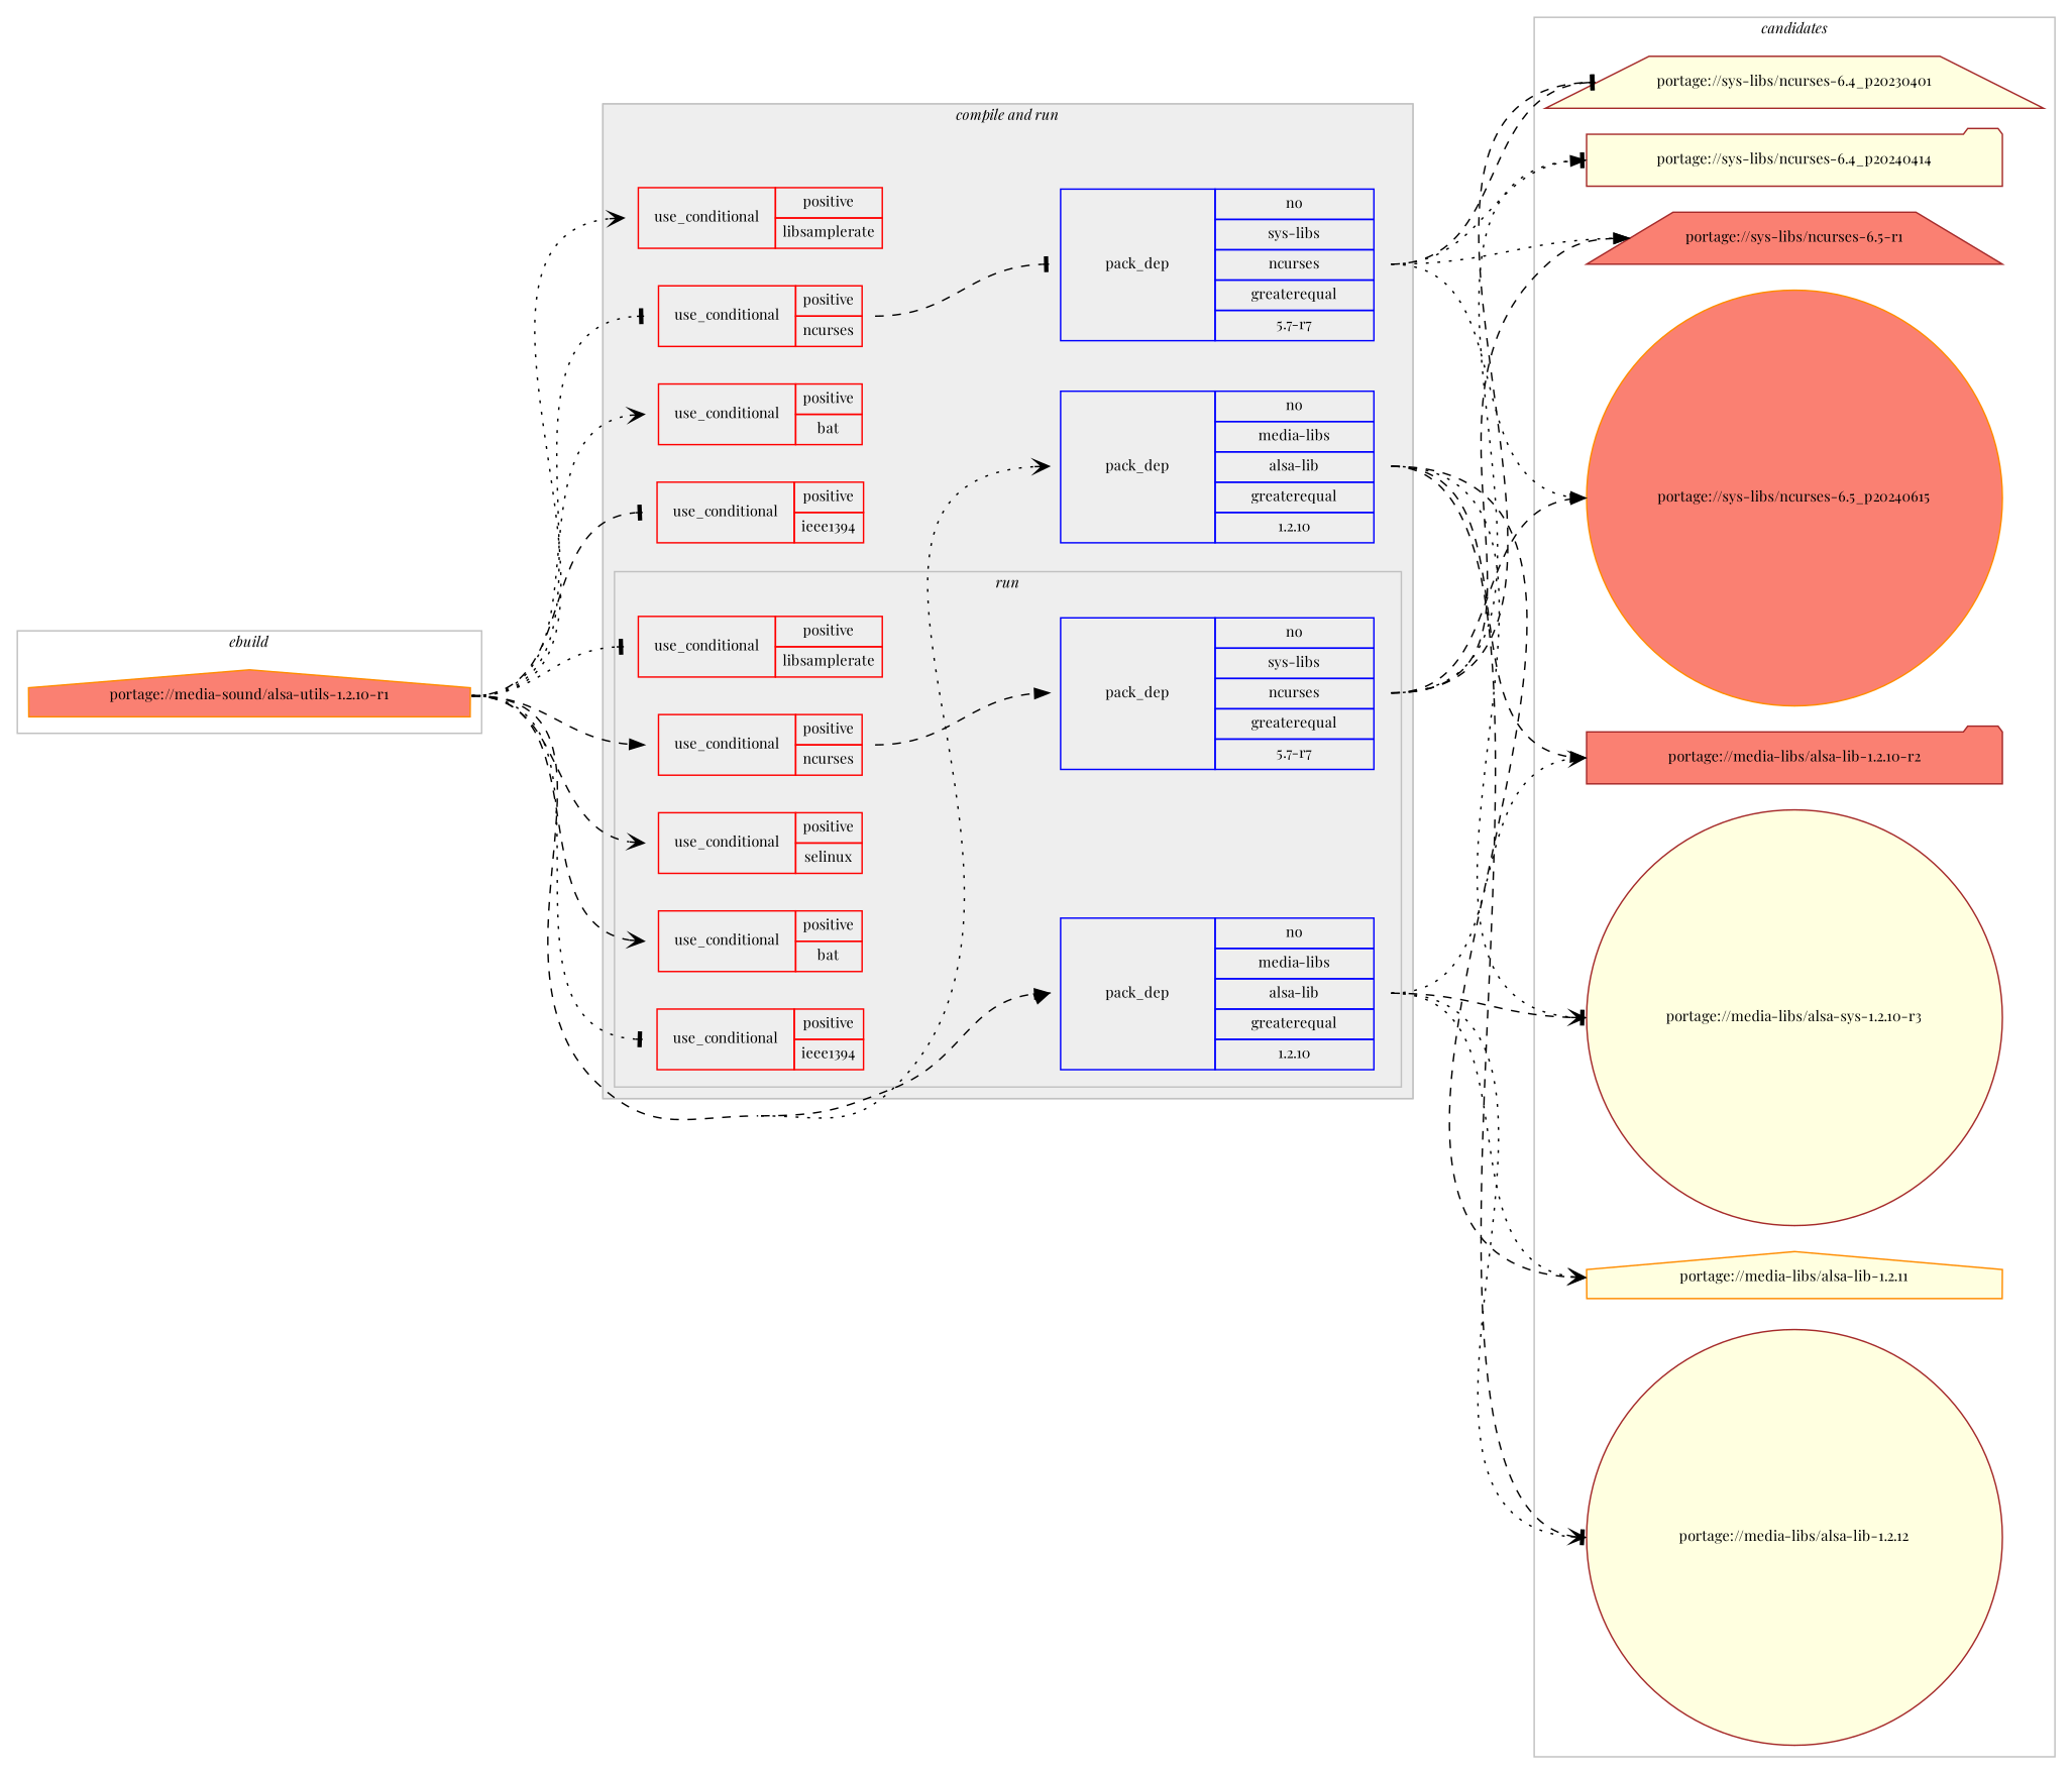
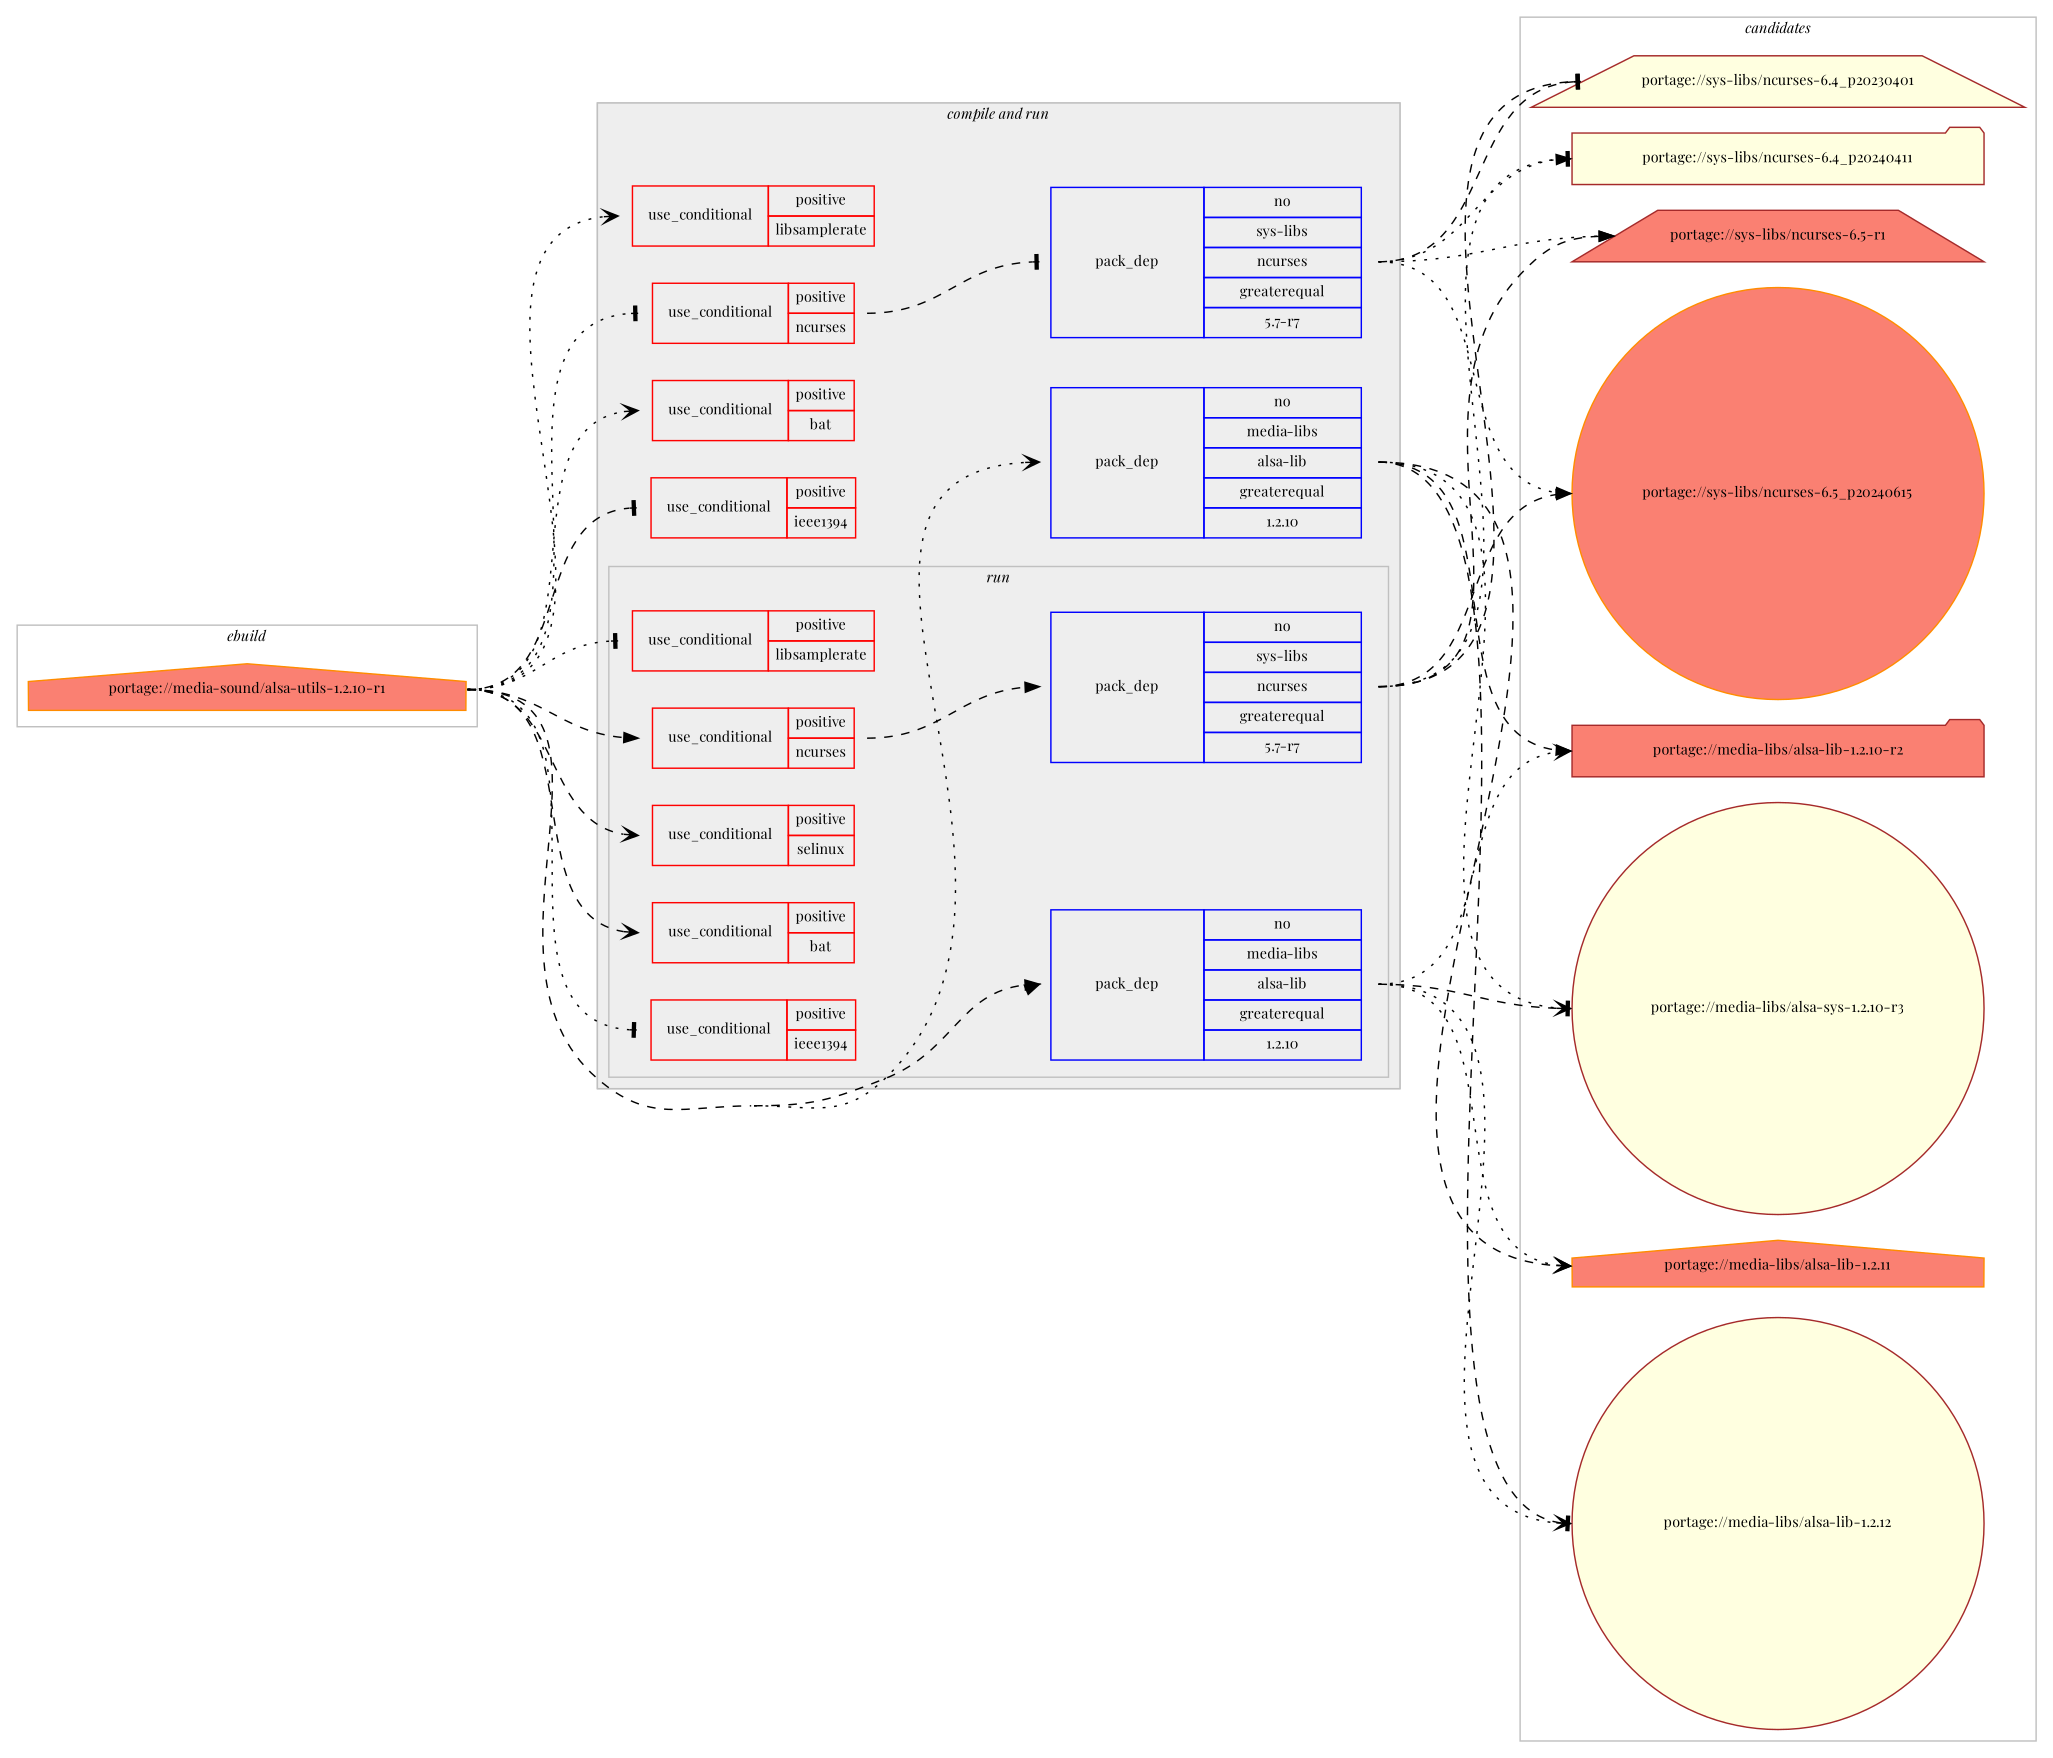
  digraph {
    compound=true
    concentrate=true
    fontname="Playfair Display"
    fontsize=10
    newrank=true
    rankdir=LR
    ranksep=1.5
    node [color=red fontname="Playfair Display" fontsize=10 shape=none]
    edge [arrowhead=vee fontname="Playfair Display" headport=w style=dashed tailport=e weight=100]
    n1 [color=darkorange fillcolor=salmon label="portage://media-sound/alsa-utils-1.2.10-r1" shape=house style=filled width=4]
    n2 [label=<<TABLE BORDER="0" CELLBORDER="1" CELLSPACING="0" CELLPADDING="4"><TR><TD ROWSPAN="3" CELLPADDING="10">use_conditional</TD></TR><TR><TD>positive</TD></TR><TR><TD>bat</TD></TR></TABLE>>]
    n3 [label=<<TABLE BORDER="0" CELLBORDER="1" CELLSPACING="0" CELLPADDING="4"><TR><TD ROWSPAN="3" CELLPADDING="10">use_conditional</TD></TR><TR><TD>positive</TD></TR><TR><TD>ieee1394</TD></TR></TABLE>>]
    n4 [label=<<TABLE BORDER="0" CELLBORDER="1" CELLSPACING="0" CELLPADDING="4"><TR><TD ROWSPAN="3" CELLPADDING="10">use_conditional</TD></TR><TR><TD>positive</TD></TR><TR><TD>libsamplerate</TD></TR></TABLE>>]
    n5 [color=blue label=<<TABLE BORDER="0" CELLBORDER="1" CELLSPACING="0" CELLPADDING="4" WIDTH="220"><TR><TD ROWSPAN="6" CELLPADDING="30">pack_dep</TD></TR><TR><TD WIDTH="110">no</TD></TR><TR><TD>sys-libs</TD></TR><TR><TD>ncurses</TD></TR><TR><TD>greaterequal</TD></TR><TR><TD>5.7-r7</TD></TR></TABLE>>]
    n6 [label=<<TABLE BORDER="0" CELLBORDER="1" CELLSPACING="0" CELLPADDING="4"><TR><TD ROWSPAN="3" CELLPADDING="10">use_conditional</TD></TR><TR><TD>positive</TD></TR><TR><TD>ncurses</TD></TR></TABLE>>]
    n7 [color=blue label=<<TABLE BORDER="0" CELLBORDER="1" CELLSPACING="0" CELLPADDING="4" WIDTH="220"><TR><TD ROWSPAN="6" CELLPADDING="30">pack_dep</TD></TR><TR><TD WIDTH="110">no</TD></TR><TR><TD>media-libs</TD></TR><TR><TD>alsa-lib</TD></TR><TR><TD>greaterequal</TD></TR><TR><TD>1.2.10</TD></TR></TABLE>>]
    n8 [label=<<TABLE BORDER="0" CELLBORDER="1" CELLSPACING="0" CELLPADDING="4"><TR><TD ROWSPAN="3" CELLPADDING="10">use_conditional</TD></TR><TR><TD>positive</TD></TR><TR><TD>selinux</TD></TR></TABLE>>]
    n9 [label=<<TABLE BORDER="0" CELLBORDER="1" CELLSPACING="0" CELLPADDING="4"><TR><TD ROWSPAN="3" CELLPADDING="10">use_conditional</TD></TR><TR><TD>positive</TD></TR><TR><TD>bat</TD></TR></TABLE>>]
    n10 [label=<<TABLE BORDER="0" CELLBORDER="1" CELLSPACING="0" CELLPADDING="4"><TR><TD ROWSPAN="3" CELLPADDING="10">use_conditional</TD></TR><TR><TD>positive</TD></TR><TR><TD>ieee1394</TD></TR></TABLE>>]
    n11 [label=<<TABLE BORDER="0" CELLBORDER="1" CELLSPACING="0" CELLPADDING="4"><TR><TD ROWSPAN="3" CELLPADDING="10">use_conditional</TD></TR><TR><TD>positive</TD></TR><TR><TD>libsamplerate</TD></TR></TABLE>>]
    n12 [color=blue label=<<TABLE BORDER="0" CELLBORDER="1" CELLSPACING="0" CELLPADDING="4" WIDTH="220"><TR><TD ROWSPAN="6" CELLPADDING="30">pack_dep</TD></TR><TR><TD WIDTH="110">no</TD></TR><TR><TD>sys-libs</TD></TR><TR><TD>ncurses</TD></TR><TR><TD>greaterequal</TD></TR><TR><TD>5.7-r7</TD></TR></TABLE>>]
    n13 [label=<<TABLE BORDER="0" CELLBORDER="1" CELLSPACING="0" CELLPADDING="4"><TR><TD ROWSPAN="3" CELLPADDING="10">use_conditional</TD></TR><TR><TD>positive</TD></TR><TR><TD>ncurses</TD></TR></TABLE>>]
    n14 [color=blue label=<<TABLE BORDER="0" CELLBORDER="1" CELLSPACING="0" CELLPADDING="4" WIDTH="220"><TR><TD ROWSPAN="6" CELLPADDING="30">pack_dep</TD></TR><TR><TD WIDTH="110">no</TD></TR><TR><TD>media-libs</TD></TR><TR><TD>alsa-lib</TD></TR><TR><TD>greaterequal</TD></TR><TR><TD>1.2.10</TD></TR></TABLE>>]
    n15 [color=brown fillcolor=lightyellow label="portage://sys-libs/ncurses-6.4_p20230401" shape=trapezium style=filled width=4]
-   n16 [color=brown fillcolor=lightyellow label="portage://sys-libs/ncurses-6.4_p20240414" shape=folder style=filled width=4]
+   n16 [color=brown fillcolor=lightyellow label="portage://sys-libs/ncurses-6.4_p20240411" shape=folder style=filled width=4]
    n17 [color=brown fillcolor=salmon label="portage://sys-libs/ncurses-6.5-r1" shape=trapezium style=filled width=4]
    n18 [color=darkorange fillcolor=salmon label="portage://sys-libs/ncurses-6.5_p20240615" shape=circle style=filled width=4]
    n19 [color=brown fillcolor=salmon label="portage://media-libs/alsa-lib-1.2.10-r2" shape=folder style=filled width=4]
    n20 [color=brown fillcolor=lightyellow label="portage://media-libs/alsa-sys-1.2.10-r3" shape=circle style=filled width=4]
-   n21 [color=darkorange fillcolor=lightyellow label="portage://media-libs/alsa-lib-1.2.11" shape=house style=filled width=4]
+   n21 [color=darkorange fillcolor=salmon label="portage://media-libs/alsa-lib-1.2.11" shape=house style=filled width=4]
    n22 [color=brown fillcolor=lightyellow label="portage://media-libs/alsa-lib-1.2.12" shape=circle style=filled width=4]
    subgraph cluster_1 {
      color=gray
      label=<<i>ebuild</i>>
      rank=same
      n1
    }
    subgraph cluster_2 {
      color=gray
      label=<<i>dependencies</i>>
      subgraph cluster_3 {
        color=gray
        fillcolor="#eeeeee"
        label=<<i>compile</i>>
        style=filled
        subgraph sub_4 {
          color=gray
          fillcolor="#eeeeee"
          label=<<i>compile</i>>
          style=filled
          n2
        }
        subgraph sub_5 {
          color=gray
          fillcolor="#eeeeee"
          label=<<i>compile</i>>
          style=filled
          n3
        }
        subgraph sub_6 {
          color=gray
          fillcolor="#eeeeee"
          label=<<i>compile</i>>
          style=filled
          n4
        }
        subgraph sub_7 {
          color=gray
          fillcolor="#eeeeee"
          label=<<i>compile</i>>
          style=filled
          n6
          subgraph sub_8 {
            color=gray
            fillcolor="#eeeeee"
            label=<<i>compile</i>>
            style=filled
            n5
          }
        }
        subgraph sub_9 {
          color=gray
          fillcolor="#eeeeee"
          label=<<i>compile</i>>
          style=filled
          n7
        }
      }
      subgraph cluster_10 {
        color=gray
        fillcolor="#eeeeee"
        label=<<i>compile and run</i>>
        style=filled
      }
      subgraph cluster_11 {
        color=gray
        fillcolor="#eeeeee"
        label=<<i>run</i>>
        style=filled
        subgraph sub_12 {
          color=gray
          fillcolor="#eeeeee"
          label=<<i>run</i>>
          style=filled
          n8
        }
        subgraph sub_13 {
          color=gray
          fillcolor="#eeeeee"
          label=<<i>run</i>>
          style=filled
          n9
        }
        subgraph sub_14 {
          color=gray
          fillcolor="#eeeeee"
          label=<<i>run</i>>
          style=filled
          n10
        }
        subgraph sub_15 {
          color=gray
          fillcolor="#eeeeee"
          label=<<i>run</i>>
          style=filled
          n11
        }
        subgraph sub_16 {
          color=gray
          fillcolor="#eeeeee"
          label=<<i>run</i>>
          style=filled
          n13
          subgraph sub_17 {
            color=gray
            fillcolor="#eeeeee"
            label=<<i>run</i>>
            style=filled
            n12
          }
        }
        subgraph sub_18 {
          color=gray
          fillcolor="#eeeeee"
          label=<<i>run</i>>
          style=filled
          n14
        }
      }
    }
    subgraph cluster_19 {
      color=gray
      label=<<i>candidates</i>>
      rank=same
      subgraph sub_20 {
        color=black
        label=<<i>candidates</i>>
        nodesep=1
        rank=same
        n15
        n16
        n17
        n18
      }
      subgraph sub_21 {
        color=black
        label=<<i>candidates</i>>
        nodesep=1
        rank=same
        n19
        n20
        n21
        n22
      }
      subgraph sub_22 {
        color=black
        label=<<i>candidates</i>>
        nodesep=1
        rank=same
        n15
        n16
        n17
        n18
      }
      subgraph sub_23 {
        color=black
        label=<<i>candidates</i>>
        nodesep=1
        rank=same
        n19
        n20
        n21
        n22
      }
    }
    n1 -> n2 [style=dotted weight=20]
    n1 -> n3 [arrowhead=tee weight=20]
    n1 -> n4 [style=dotted weight=20]
    n1 -> n6 [arrowhead=tee style=dotted weight=20]
    n1 -> n7 [style=dotted weight=20]
    n1 -> n8 [weight=20]
    n1 -> n9 [weight=20]
    n1 -> n10 [arrowhead=tee style=dotted weight=20]
    n1 -> n11 [arrowhead=tee style=dotted weight=20]
    n1 -> n13 [arrowhead=normal weight=20]
    n1 -> n14 [arrowhead=normal weight=20]
    n5 -> n15 [arrowhead=tee]
    n5 -> n16 [arrowhead=tee style=dotted]
    n5 -> n17 [arrowhead=normal style=dotted]
    n5 -> n18 [arrowhead=normal style=dotted]
    n6 -> n5 [arrowhead=tee weight=20]
    n7 -> n19 [arrowhead=normal]
    n7 -> n20 [arrowhead=tee style=dotted]
    n7 -> n21
    n7 -> n22 [arrowhead=tee]
    n12 -> n15 [arrowhead=tee]
    n12 -> n16 [arrowhead=normal style=dotted]
    n12 -> n17 [arrowhead=normal]
    n12 -> n18 [arrowhead=normal]
    n13 -> n12 [arrowhead=normal weight=20]
    n14 -> n19 [style=dotted]
    n14 -> n20
    n14 -> n21 [style=dotted]
    n14 -> n22 [style=dotted]
  }
